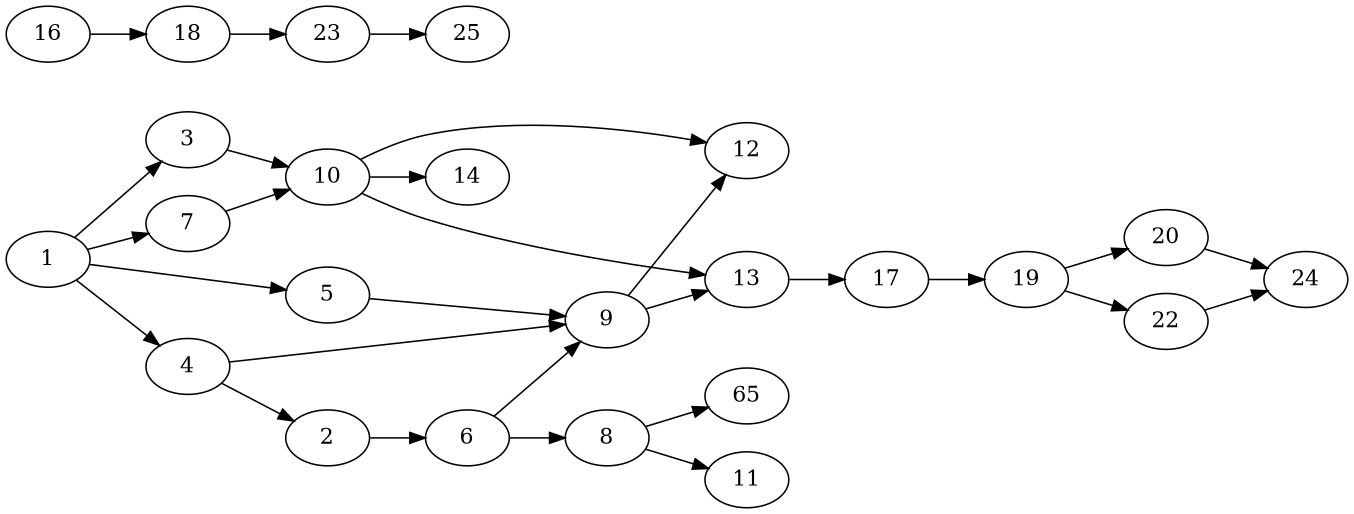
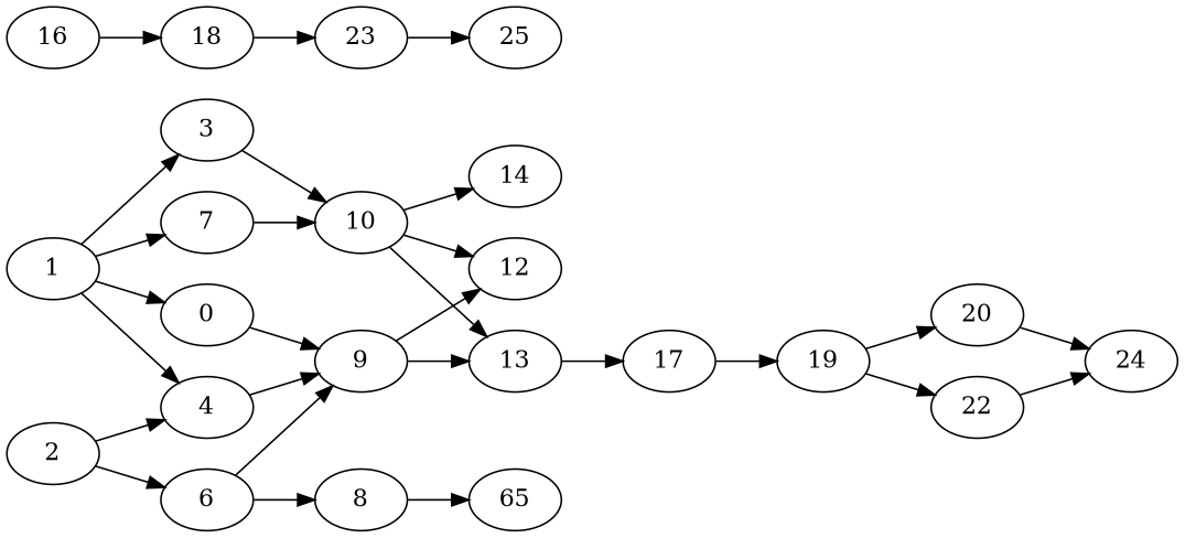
  digraph {
    rankdir=LR
    node [alpha=0.05]
    1 [expect_size=34867997192528536]
    3 [alpha=0.17 expect_size=493956417486366848]
    4 [alpha=0.18 expect_size=531795482132272192]
-   5 [expect_size=26886598811736604672]
+   5 [expect_size=26886598811736604672 label=0]
    7 [alpha=0.00 expect_size=48676664751274416]
    10 [alpha=0.10 expect_size=54573736710457552]
    9 [alpha=0.11 expect_size=634188106037651832832]
    12 [expect_size=1537027032110683]
    13 [alpha=0.14 expect_size=1439653513211657846784]
    14 [alpha=0.01 expect_size=635943890833078]
    2 [alpha=0.04 expect_size=22342048542778752]
    6 [alpha=0.18 expect_size=18861120895729144]
    8 [alpha=0.14 expect_size=54196786144588640]
-   11 [expect_size=31678815053202836]
    n15 [alpha=0.14 expect_size=12939925083393762 label=65]
    17 [alpha=0.07 expect_size=2968310231413941]
    19 [alpha=0.12 expect_size=7576851037971573]
    16 [alpha=0.14 expect_size=51833405969226232]
    18 [alpha=0.07 expect_size=439401940945068883968]
    20 [alpha=0.07 expect_size=19746227279006556]
    22 [alpha=0.04 expect_size=10631743089757308]
    23 [alpha=0.18 expect_size=2166674474526394624]
    25 [alpha=0.01 expect_size=987532395149422336]
    24 [alpha=0.10 expect_size=143289484247750368]
    1 -> 3
    1 -> 4
    1 -> 5
    1 -> 7
    3 -> 10
    4 -> 9
    5 -> 9
    7 -> 10
    10 -> 12
    10 -> 13
    10 -> 14
    9 -> 12
    9 -> 13
    13 -> 17
-   4 -> 2
+   2 -> 4
    2 -> 6
    6 -> 9
    6 -> 8
-   8 -> 11
    8 -> n15
    17 -> 19
    19 -> 20
    19 -> 22
    16 -> 18
    18 -> 23
    20 -> 24
    22 -> 24
    23 -> 25
  }
